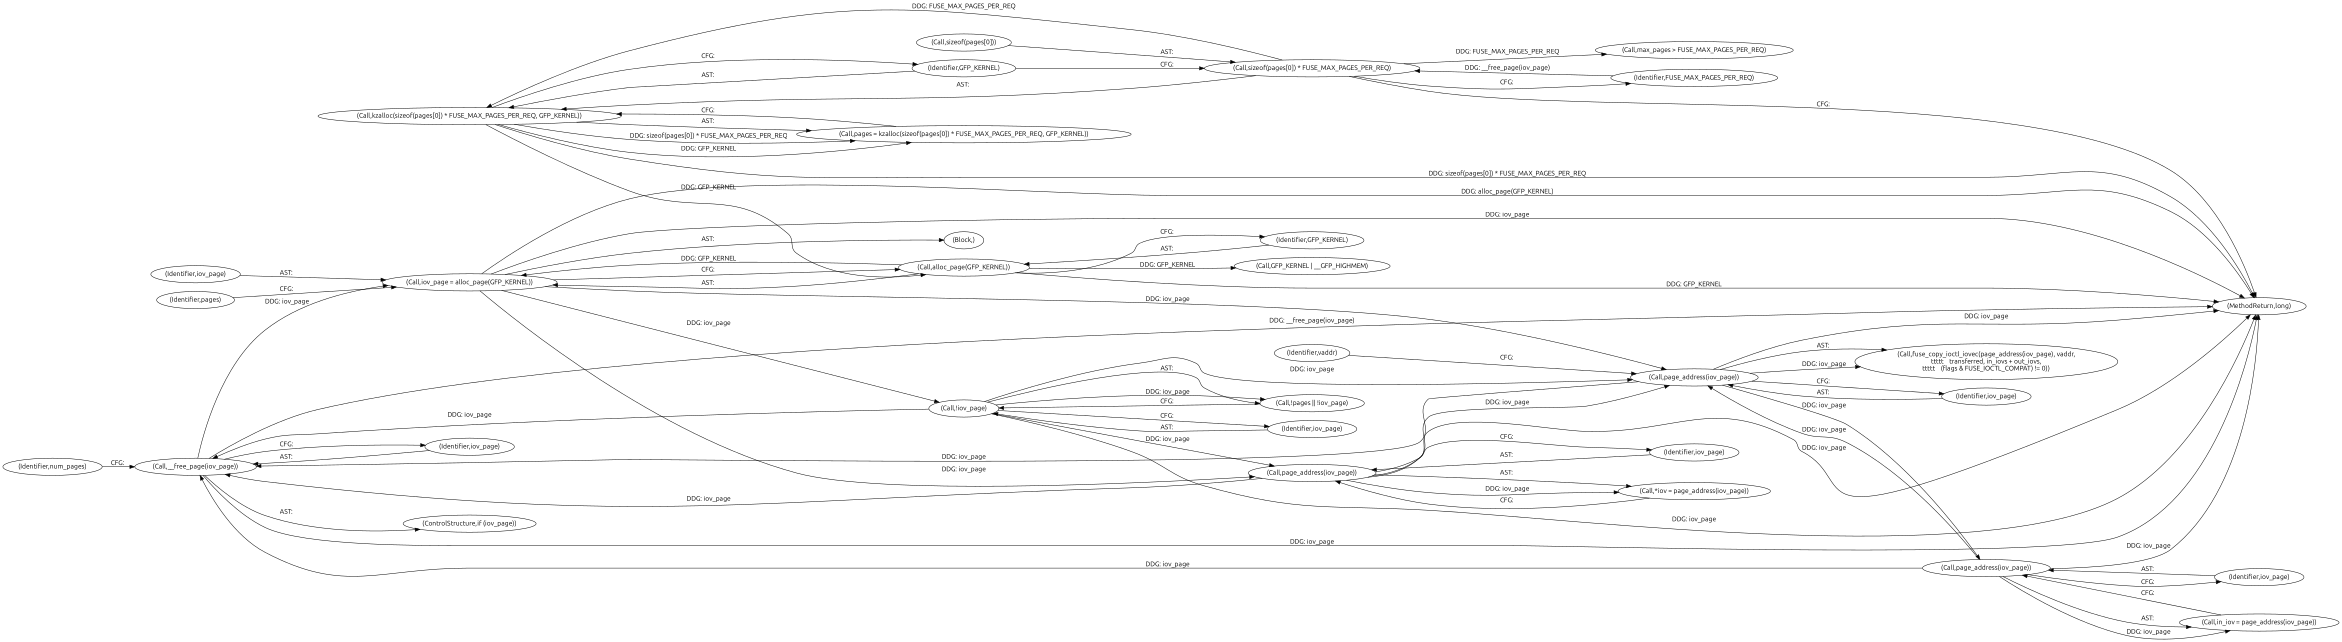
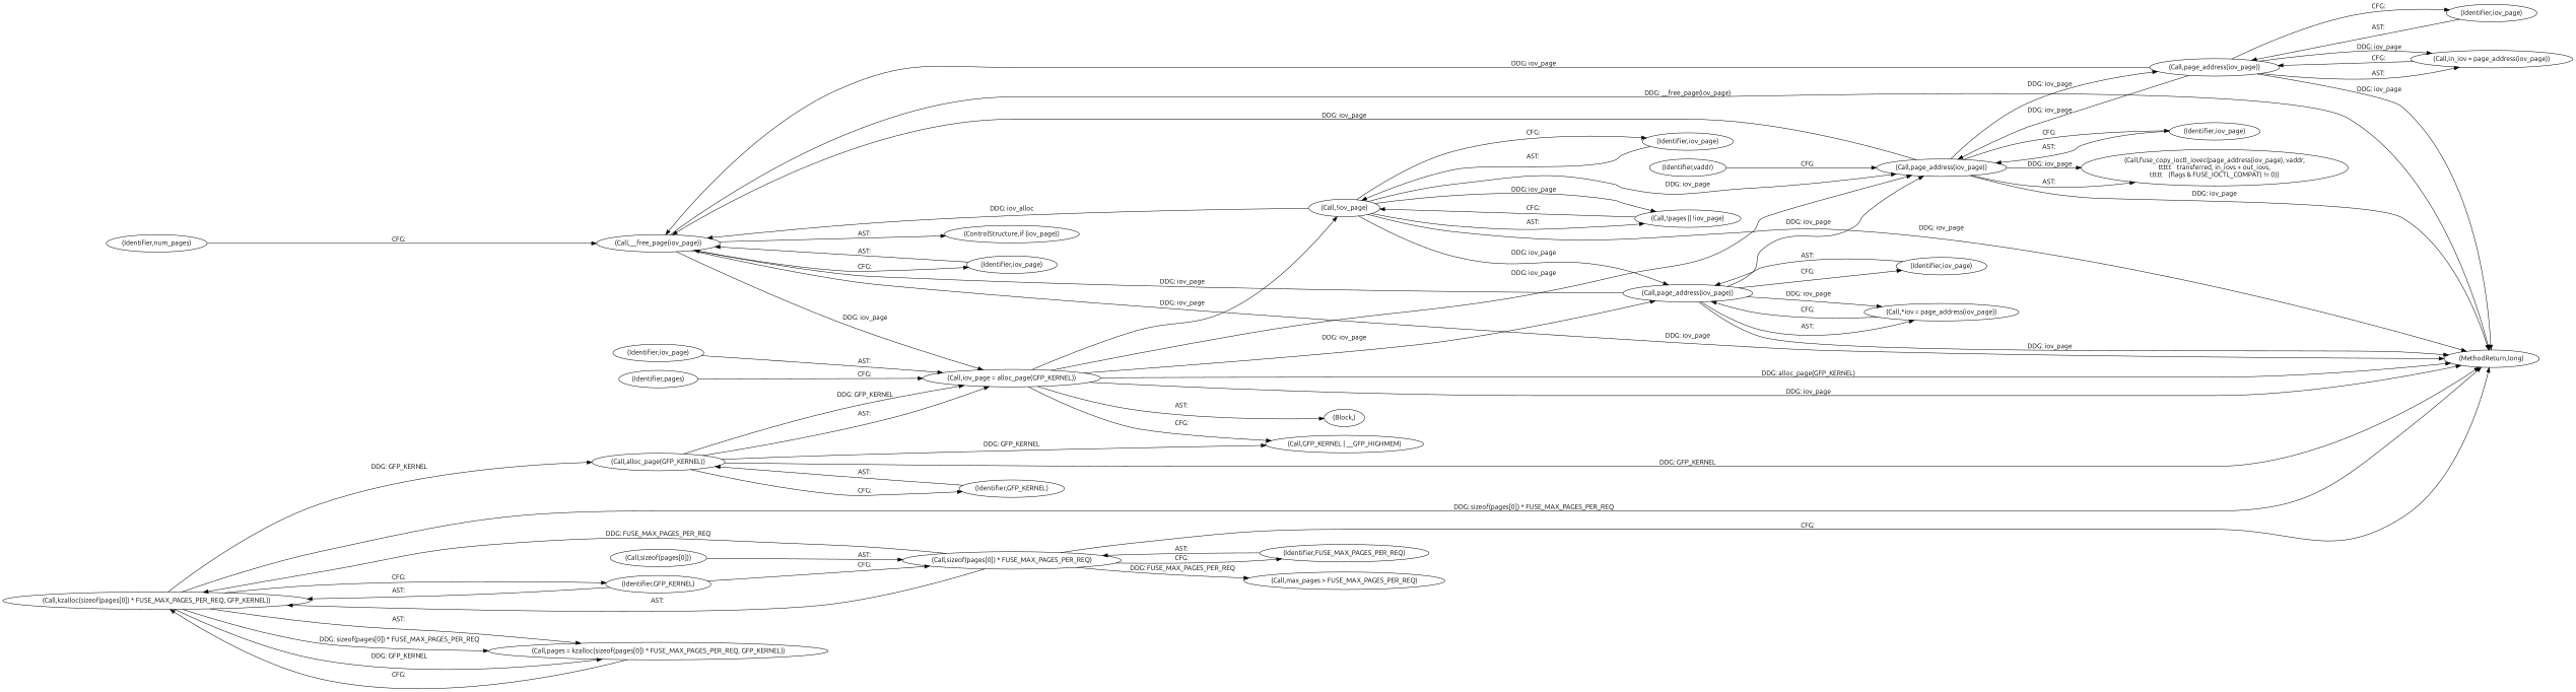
  digraph {
    fontname=Ubuntu
    rankdir=LR
    node [fontname=Ubuntu]
    edge [fontname=Ubuntu]
    n1 [label="(Call,__free_page(iov_page))"]
    n2 [label="(Identifier,iov_page)"]
    n3 [label="(MethodReturn,long)"]
    n4 [label="(ControlStructure,if (iov_page))"]
    n5 [label="(Call,iov_page = alloc_page(GFP_KERNEL))"]
    n6 [label="(Call,alloc_page(GFP_KERNEL))"]
    n7 [label="(Call,!iov_page)"]
    n8 [label="(Call,page_address(iov_page))"]
    n9 [label="(Call,page_address(iov_page))"]
    n10 [label="(Block,)"]
    n11 [label="(Call,GFP_KERNEL | __GFP_HIGHMEM)"]
    n12 [label="(Identifier,GFP_KERNEL)"]
    n13 [label="(Call,!pages || !iov_page)"]
    n14 [label="(Identifier,iov_page)"]
    n15 [label="(Call,page_address(iov_page))"]
    n16 [label="(Call,fuse_copy_ioctl_iovec(page_address(iov_page), vaddr,\n\t\t\t\t\t    transferred, in_iovs + out_iovs,\n\t\t\t\t\t    (flags & FUSE_IOCTL_COMPAT) != 0))"]
    n17 [label="(Identifier,iov_page)"]
    n18 [label="(Identifier,iov_page)"]
    n19 [label="(Call,*iov = page_address(iov_page))"]
    n20 [label="(Call,kzalloc(sizeof(pages[0]) * FUSE_MAX_PAGES_PER_REQ, GFP_KERNEL))"]
    n21 [label="(Call,pages = kzalloc(sizeof(pages[0]) * FUSE_MAX_PAGES_PER_REQ, GFP_KERNEL))"]
    n22 [label="(Identifier,GFP_KERNEL)"]
    n23 [label="(Call,sizeof(pages[0]) * FUSE_MAX_PAGES_PER_REQ)"]
    n24 [label="(Call,max_pages > FUSE_MAX_PAGES_PER_REQ)"]
    n25 [label="(Identifier,FUSE_MAX_PAGES_PER_REQ)"]
    n26 [label="(Identifier,iov_page)"]
    n27 [label="(Call,in_iov = page_address(iov_page))"]
    n28 [label="(Call,sizeof(pages[0]))"]
    n29 [label="(Identifier,iov_page)"]
    n30 [label="(Identifier,num_pages)"]
    n31 [label="(Identifier,pages)"]
    n32 [label="(Identifier,vaddr)"]
    n1 -> n2 [label="CFG: "]
    n1 -> n3 [label="DDG: __free_page(iov_page)"]
    n1 -> n3 [label="DDG: iov_page"]
    n1 -> n4 [label="AST: "]
    n1 -> n5 [label="DDG: iov_page"]
    n2 -> n1 [label="AST: "]
    n5 -> n3 [label="DDG: alloc_page(GFP_KERNEL)"]
    n5 -> n3 [label="DDG: iov_page"]
-   n5 -> n6 [label="CFG: "]
+   n5 -> n11 [label="CFG: "]
    n5 -> n7 [label="DDG: iov_page"]
    n5 -> n8 [label="DDG: iov_page"]
    n5 -> n9 [label="DDG: iov_page"]
    n5 -> n10 [label="AST: "]
    n6 -> n3 [label="DDG: GFP_KERNEL"]
    n6 -> n5 [label="AST: "]
    n6 -> n5 [label="DDG: GFP_KERNEL"]
    n6 -> n11 [label="DDG: GFP_KERNEL"]
    n6 -> n12 [label="CFG: "]
-   n7 -> n1 [label="DDG: iov_page"]
+   n7 -> n1 [label="DDG: iov_alloc"]
    n7 -> n3 [label="DDG: iov_page"]
    n7 -> n8 [label="DDG: iov_page"]
    n7 -> n9 [label="DDG: iov_page"]
    n7 -> n13 [label="AST: "]
    n7 -> n13 [label="DDG: iov_page"]
    n7 -> n14 [label="CFG: "]
    n8 -> n1 [label="DDG: iov_page"]
    n8 -> n3 [label="DDG: iov_page"]
    n8 -> n15 [label="DDG: iov_page"]
    n8 -> n16 [label="AST: "]
    n8 -> n16 [label="DDG: iov_page"]
    n8 -> n17 [label="CFG: "]
    n9 -> n1 [label="DDG: iov_page"]
    n9 -> n3 [label="DDG: iov_page"]
    n9 -> n8 [label="DDG: iov_page"]
    n9 -> n18 [label="CFG: "]
    n9 -> n19 [label="AST: "]
    n9 -> n19 [label="DDG: iov_page"]
    n12 -> n6 [label="AST: "]
    n13 -> n7 [label="CFG: "]
    n14 -> n7 [label="AST: "]
    n15 -> n1 [label="DDG: iov_page"]
    n15 -> n3 [label="DDG: iov_page"]
    n15 -> n8 [label="DDG: iov_page"]
    n15 -> n26 [label="CFG: "]
    n15 -> n27 [label="AST: "]
    n15 -> n27 [label="DDG: iov_page"]
    n17 -> n8 [label="AST: "]
    n18 -> n9 [label="AST: "]
    n19 -> n9 [label="CFG: "]
    n20 -> n3 [label="DDG: sizeof(pages[0]) * FUSE_MAX_PAGES_PER_REQ"]
    n20 -> n6 [label="DDG: GFP_KERNEL"]
    n20 -> n21 [label="AST: "]
    n20 -> n21 [label="DDG: sizeof(pages[0]) * FUSE_MAX_PAGES_PER_REQ"]
    n20 -> n21 [label="DDG: GFP_KERNEL"]
    n20 -> n22 [label="CFG: "]
    n21 -> n20 [label="CFG: "]
    n22 -> n20 [label="AST: "]
    n22 -> n23 [label="CFG: "]
    n23 -> n3 [label="CFG: "]
    n23 -> n20 [label="AST: "]
    n23 -> n20 [label="DDG: FUSE_MAX_PAGES_PER_REQ"]
    n23 -> n24 [label="DDG: FUSE_MAX_PAGES_PER_REQ"]
    n23 -> n25 [label="CFG: "]
-   n25 -> n23 [label="DDG: __free_page(iov_page)"]
+   n25 -> n23 [label="AST: "]
    n26 -> n15 [label="AST: "]
    n27 -> n15 [label="CFG: "]
    n28 -> n23 [label="AST: "]
    n29 -> n5 [label="AST: "]
    n30 -> n1 [label="CFG: "]
    n31 -> n5 [label="CFG: "]
    n32 -> n8 [label="CFG: "]
  }
